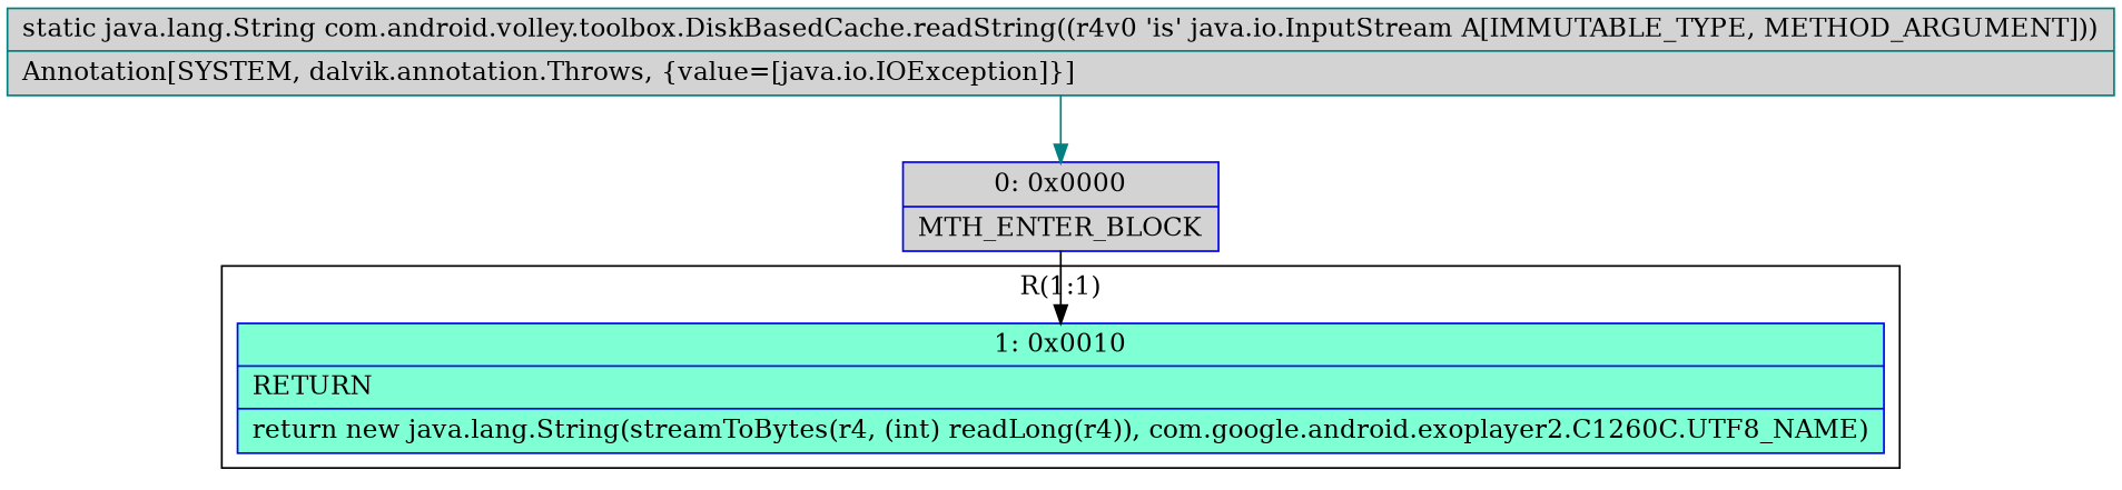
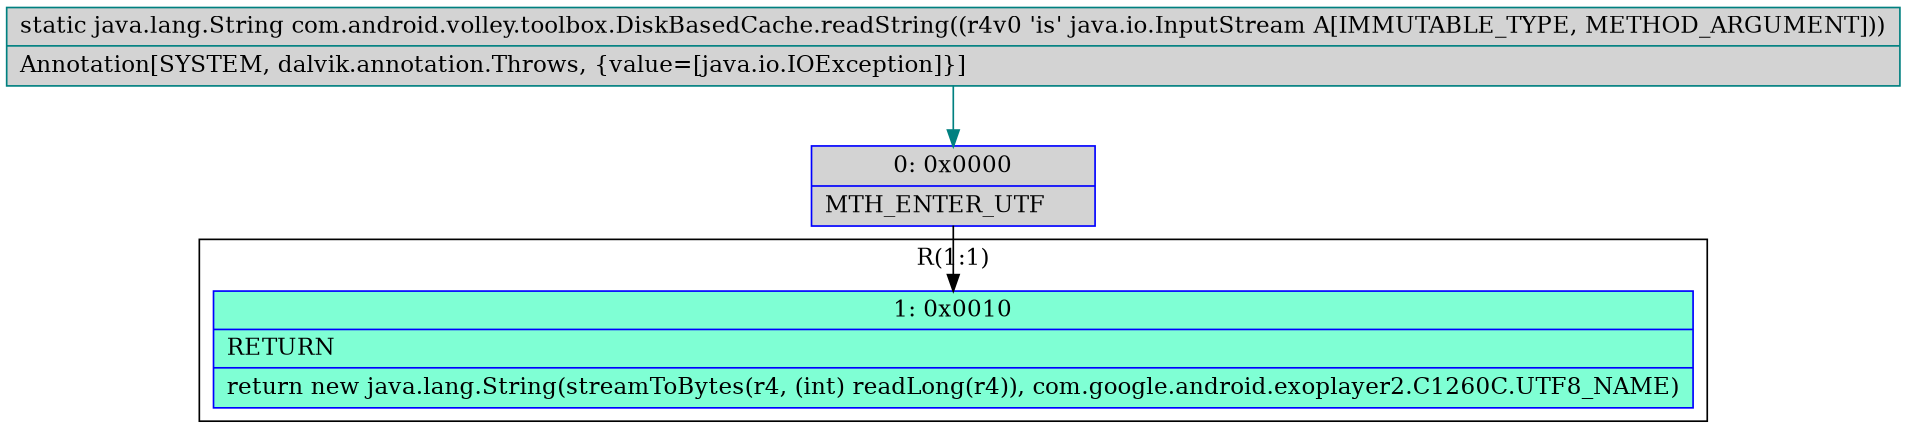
  digraph {
    node [color=blue shape=record style=filled fillcolor=lightgrey]
    n1 [label="{1\:\ 0x0010|RETURN\l|return new java.lang.String(streamToBytes(r4, (int) readLong(r4)), com.google.android.exoplayer2.C1260C.UTF8_NAME)\l}" fillcolor=aquamarine]
-   n2 [label="{0\:\ 0x0000|MTH_ENTER_BLOCK\l}"]
+   n2 [label="{0\:\ 0x0000|MTH_ENTER_UTF\l}"]
    n3 [label="{static java.lang.String com.android.volley.toolbox.DiskBasedCache.readString((r4v0 'is' java.io.InputStream A[IMMUTABLE_TYPE, METHOD_ARGUMENT]))  | Annotation[SYSTEM, dalvik.annotation.Throws, \{value=[java.io.IOException]\}]\l}" color=teal]
    subgraph cluster_1 {
      label="R(1:1)"
      n1
    }
    n2 -> n1 [color=black]
    n3 -> n2 [color=teal]
  }
